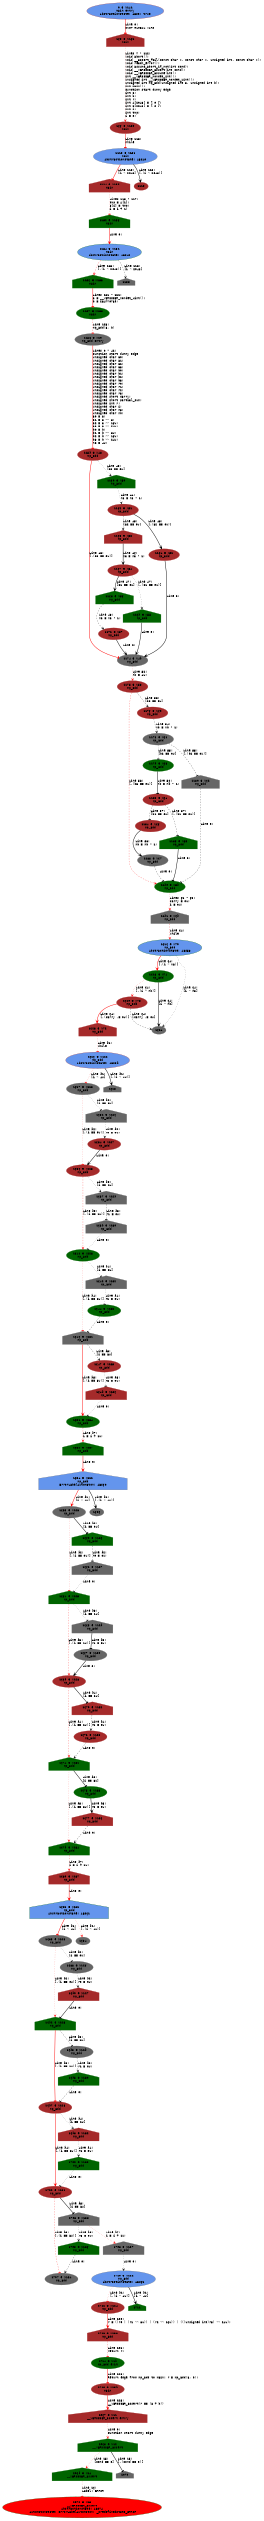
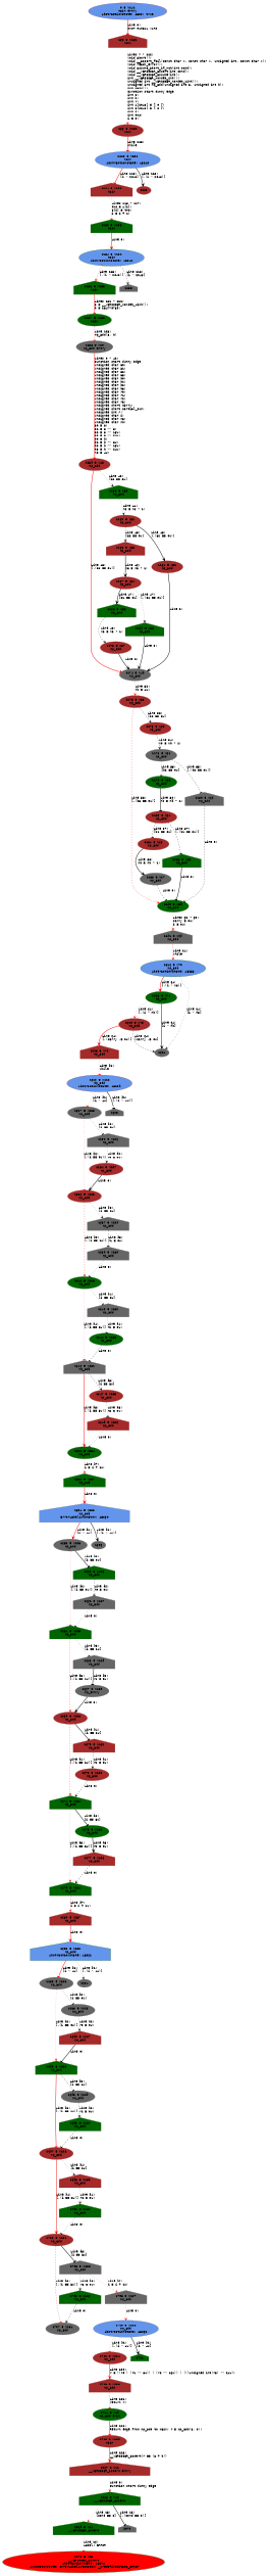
  digraph {
    fontname="DejaVu Sans Mono"
    node [color=brown fontname="DejaVu Sans Mono" shape=ellipse style=filled]
    edge [arrowhead=vee fontname="DejaVu Sans Mono" style=bold]
    n1 [fillcolor=cornflowerblue label="0 @ N141\nmain entry\nAbstractionState: ABS0: true\n"]
    n2 [label="165 @ N162\nmain\n" shape=house]
    n3 [label="166 @ N150\nmain\n"]
    n4 [color=gray40 fillcolor=cornflowerblue label="1113 @ N151\nmain\nAbstractionState: ABS40\n"]
    n5 [label="1114 @ N152\nmain\n" shape=house]
    1115
    n7 [color=darkgreen label="1152 @ N156\nmain\n" shape=house]
    n8 [color=darkgreen fillcolor=cornflowerblue label="1154 @ N151\nmain\nAbstractionState: ABS42\n"]
    n9 [color=darkgreen label="1156 @ N153\nmain\n" shape=house]
    1155 [color=gray40 shape=house]
    n11 [color=darkgreen label="1157 @ N158\nmain\n"]
    n12 [color=gray40 label="1158 @ N20\nmp_add entry\n"]
    n13 [label="1159 @ N48\nmp_add\n"]
    n14 [color=gray40 label="1174 @ N49\nmp_add\n"]
    n15 [color=darkgreen label="1160 @ N50\nmp_add\n" shape=house]
    n16 [label="1175 @ N58\nmp_add\n"]
    n17 [label="1162 @ N51\nmp_add\n"]
    n18 [color=darkgreen label="1190 @ N59\nmp_add\n"]
    n19 [label="1176 @ N60\nmp_add\n"]
    n20 [color=gray40 label="1191 @ N69\nmp_add\n" shape=house]
    n21 [color=gray40 label="1178 @ N61\nmp_add\n"]
    n22 [color=darkgreen fillcolor=cornflowerblue label="1616 @ N70\nmp_add\nAbstractionState: ABS58\n"]
    n23 [color=darkgreen label="1618 @ N74\nmp_add\n"]
    1624 [color=gray40]
    n25 [label="1620 @ N73\nmp_add\n"]
    n26 [label="1623 @ N72\nmp_add\n" shape=house]
    n27 [fillcolor=cornflowerblue label="1626 @ N122\nmp_add\nAbstractionState: ABS59\n"]
    n28 [color=gray40 label="1627 @ N123\nmp_add\n"]
    1628 [color=gray40 shape=house]
    n30 [label="1636 @ N125\nmp_add\n"]
    n31 [color=gray40 label="1632 @ N126\nmp_add\n" shape=house]
    n32 [color=darkgreen label="1641 @ N128\nmp_add\n"]
    n33 [color=gray40 label="1637 @ N129\nmp_add\n" shape=house]
    n34 [label="1634 @ N127\nmp_add\n"]
    n35 [color=gray40 label="1646 @ N131\nmp_add\n" shape=house]
    n36 [color=gray40 label="1642 @ N132\nmp_add\n" shape=house]
    n37 [color=gray40 label="1639 @ N130\nmp_add\n" shape=house]
    n38 [color=darkgreen label="1651 @ N134\nmp_add\n"]
    n39 [label="1647 @ N135\nmp_add\n"]
    n40 [color=darkgreen label="1644 @ N133\nmp_add\n"]
    n41 [color=darkgreen label="1652 @ N137\nmp_add\n" shape=house]
    n42 [label="1649 @ N136\nmp_add\n" shape=house]
    n43 [color=gray40 fillcolor=cornflowerblue label="1654 @ N122\nmp_add\nErrorLabelAutomaton: ABS60\n" shape=house]
    n44 [color=gray40 label="1655 @ N123\nmp_add\n"]
    1656 [color=gray40]
    n46 [color=darkgreen label="1664 @ N125\nmp_add\n" shape=house]
    n47 [color=darkgreen label="1660 @ N126\nmp_add\n" shape=house]
    n48 [label="1669 @ N128\nmp_add\n"]
    n49 [color=gray40 label="1665 @ N129\nmp_add\n" shape=house]
    n50 [color=gray40 label="1662 @ N127\nmp_add\n" shape=house]
    n51 [color=darkgreen label="1674 @ N131\nmp_add\n" shape=house]
    n52 [label="1670 @ N132\nmp_add\n" shape=house]
-   n53 [color=gray40 label="1667 @ N130\nmp_add\n"]
+   n53 [color=gray40 label="1667 @ N130\nmp_entry\n"]
    n54 [color=darkgreen label="1679 @ N134\nmp_add\n" shape=house]
    n55 [color=darkgreen label="1675 @ N135\nmp_add\n"]
    n56 [label="1672 @ N133\nmp_add\n"]
    n57 [label="1680 @ N137\nmp_add\n" shape=house]
    n58 [label="1677 @ N136\nmp_add\n" shape=house]
    n59 [color=darkgreen fillcolor=cornflowerblue label="1682 @ N122\nmp_add\nAbstractionState: ABS61\n" shape=house]
    n60 [color=gray40 label="1683 @ N123\nmp_add\n"]
    1684 [color=gray40]
    n62 [color=darkgreen label="1692 @ N125\nmp_add\n" shape=house]
    n63 [color=gray40 label="1688 @ N126\nmp_add\n"]
    n64 [label="1697 @ N128\nmp_add\n"]
    n65 [color=gray40 label="1693 @ N129\nmp_add\n"]
    n66 [label="1690 @ N127\nmp_add\n" shape=house]
    n67 [label="1702 @ N131\nmp_add\n"]
    n68 [label="1698 @ N132\nmp_add\n" shape=house]
    n69 [color=darkgreen label="1695 @ N130\nmp_add\n" shape=house]
    n70 [color=gray40 label="1707 @ N134\nmp_add\n"]
    n71 [color=gray40 label="1703 @ N135\nmp_add\n" shape=house]
    n72 [color=darkgreen label="1700 @ N133\nmp_add\n" shape=house]
    n73 [color=gray40 label="1708 @ N137\nmp_add\n" shape=house]
    n74 [color=darkgreen label="1705 @ N136\nmp_add\n" shape=house]
    n75 [color=gray40 fillcolor=cornflowerblue label="1710 @ N122\nmp_add\nAbstractionState: ABS62\n"]
    n76 [label="1712 @ N124\nmp_add\n"]
    1711 [color=darkgreen shape=house]
    n78 [label="1713 @ N138\nmp_add\n" shape=house]
    n79 [color=darkgreen label="1714 @ N19\nmp_add exit\n"]
    n80 [label="1715 @ N159\nmain\n"]
    n81 [label="2067 @ N11\n__VERIFIER_assert entry\n" shape=house]
    n82 [color=darkgreen label="2068 @ N12\n__VERIFIER_assert\n" shape=house]
    n83 [color=darkgreen label="2069 @ N14\n__VERIFIER_assert\n" shape=house]
    2070 [color=gray40 shape=house]
    n85 [color=darkgreen fillcolor=red label="2072 @ N15\n__VERIFIER_assert\nAbstractionState: ABS74\n AutomatonState: ErrorLabelAutomaton: _predefinedState_ERROR\n"]
    n86 [color=gray40 label="1180 @ N62\nmp_add\n" shape=house]
    n87 [color=darkgreen label="1179 @ N63\nmp_add\n"]
    n88 [label="1183 @ N64\nmp_add\n"]
    n89 [color=darkgreen label="1185 @ N65\nmp_add\n" shape=house]
    n90 [label="1184 @ N66\nmp_add\n"]
    n91 [color=gray40 label="1188 @ N67\nmp_add\n"]
    n92 [label="1164 @ N52\nmp_add\n"]
    n93 [label="1163 @ N53\nmp_add\n" shape=house]
    n94 [label="1167 @ N54\nmp_add\n"]
    n95 [color=darkgreen label="1169 @ N55\nmp_add\n" shape=house]
    n96 [color=darkgreen label="1168 @ N56\nmp_add\n" shape=house]
    n97 [label="1172 @ N57\nmp_add\n"]
    n1 -> n2 [arrowhead=tee color=red label="Line 0: \lINIT GLOBAL VARS\l"]
    n2 -> n3 [color=red label="Lines 7 - 112: \lvoid abort();\lvoid __assert_fail(const char *, const char *, unsigned int, const char *);\lvoid reach_error();\lvoid assume_abort_if_not(int cond);\lvoid __VERIFIER_assert(int cond);\lvoid __VERIFIER_assume(int);\lint __VERIFIER_nondet_int();\lunsigned int __VERIFIER_nondet_uint();\lunsigned int mp_add(unsigned int a, unsigned int b);\lint main();\lFunction start dummy edge\lint a;\lint b;\lint r;\lint A[2048] = { 0 };\lint B[2048] = { 0 };\lint i;\lint tmp;\li = 0;\l" style=dotted]
    n3 -> n4 [arrowhead=tee color=red label="Line 113: \lwhile\l"]
    n4 -> n5 [arrowhead=tee color=red label="Line 113: \l[i < 2048]\l"]
    n4 -> 1115 [label="Line 113: \l[!(i < 2048)]\l"]
    n5 -> n7 [arrowhead=tee color=red label="Lines 115 - 117: \ltmp = A[i];\lB[i] = tmp;\li = i + 1;\l" style=dotted]
    n7 -> n8 [color=red label="Line 0: \l\l"]
    n8 -> n9 [color=red label="Line 113: \l[!(i < 2048)]\l" style=dashed]
    n8 -> 1155 [label="Line 113: \l[i < 2048]\l" style=dashed]
    n9 -> n11 [arrowhead=tee color=red label="Lines 121 - 122: \la = __VERIFIER_nondet_uint();\lb = 234770789;\l"]
    n11 -> n12 [arrowhead=tee color=red label="Line 123: \lmp_add(a, b)\l" style=dashed]
    n12 -> n13 [arrowhead=tee color=red label="Lines 0 - 42: \lFunction start dummy edge\lunsigned char a0;\lunsigned char a1;\lunsigned char a2;\lunsigned char a3;\lunsigned char b0;\lunsigned char b1;\lunsigned char b2;\lunsigned char b3;\lunsigned char r0;\lunsigned char r1;\lunsigned char r2;\lunsigned char r3;\lunsigned short carry;\lunsigned short partial_sum;\lunsigned int r;\lunsigned char i;\lunsigned char na;\lunsigned char nb;\la0 = a;\la1 = a >> 8;\la2 = a >> 16U;\la3 = a >> 24U;\lb0 = b;\lb1 = b >> 8U;\lb2 = b >> 16U;\lb3 = b >> 24U;\lna = 4U;\l"]
    n13 -> n14 [arrowhead=tee color=red label="Line 43: \l[!(a3 == 0U)]\l"]
    n13 -> n15 [label="Line 43: \l[a3 == 0U]\l" style=dotted]
    n14 -> n16 [color=red label="Line 52: \lnb = 4U;\l" style=dotted]
    n15 -> n17 [label="Line 44: \lna = na - 1;\l" style=dotted]
    n16 -> n18 [color=red label="Line 53: \l[!(b3 == 0U)]\l" style=dashed]
    n16 -> n19 [label="Line 53: \l[b3 == 0U]\l" style=dashed]
    n17 -> n92 [label="Line 45: \l[!(a2 == 0U)]\l"]
    n17 -> n93 [label="Line 45: \l[a2 == 0U]\l" style=dashed]
    n18 -> n20 [color=red label="Lines 62 - 63: \lcarry = 0U;\li = 0U;\l" style=dotted]
    n19 -> n21 [label="Line 54: \lnb = nb - 1;\l" style=dashed]
    n20 -> n22 [color=red label="Line 64: \lwhile\l" style=dashed]
    n21 -> n86 [arrowhead=tee label="Line 55: \l[!(b2 == 0U)]\l" style=dashed]
    n21 -> n87 [arrowhead=tee label="Line 55: \l[b2 == 0U]\l" style=dotted]
    n22 -> n23 [color=red label="Line 64: \l[!(i < na)]\l"]
    n22 -> 1624 [label="Line 64: \l[i < na]\l" style=dotted]
    n23 -> 1624 [label="Line 64: \l[i < nb]\l"]
    n23 -> n25 [color=red label="Line 64: \l[!(i < nb)]\l" style=dotted]
    n25 -> 1624 [label="Line 64: \l[carry != 0U]\l" style=dashed]
    n25 -> n26 [color=red label="Line 64: \l[!(carry != 0U)]\l"]
    n26 -> n27 [arrowhead=tee color=red label="Line 91: \lwhile\l" style=dotted]
    n27 -> n28 [arrowhead=tee color=red label="Line 91: \l[i < 4U]\l" style=dotted]
-   n27 -> 1628 [label="Line 91: \l[!(i < 4U)]\l"]
+   n27 -> 1628 [arrowhead=tee label="Line 91: \l[!(i < 4U)]\l"]
    n28 -> n30 [arrowhead=tee color=red label="Line 92: \l[!(i == 0U)]\l" style=dotted]
    n28 -> n31 [arrowhead=tee label="Line 92: \l[i == 0U]\l" style=dotted]
    n30 -> n32 [color=red label="Line 93: \l[!(i == 1U)]\l" style=dashed]
    n30 -> n33 [label="Line 93: \l[i == 1U]\l" style=dotted]
    n31 -> n34 [label="Line 92: \lr0 = 0U;\l" style=dotted]
    n32 -> n35 [arrowhead=tee color=red label="Line 94: \l[!(i == 2U)]\l" style=dotted]
    n32 -> n36 [arrowhead=tee label="Line 94: \l[i == 2U]\l" style=dotted]
    n33 -> n37 [arrowhead=tee label="Line 93: \lr1 = 0U;\l" style=dashed]
    n34 -> n30 [label="Line 0: \l\l"]
    n35 -> n38 [color=red label="Line 95: \l[!(i == 3U)]\l"]
    n35 -> n39 [label="Line 95: \l[i == 3U]\l" style=dashed]
    n36 -> n40 [arrowhead=tee label="Line 94: \lr2 = 0U;\l" style=dotted]
    n37 -> n32 [arrowhead=tee label="Line 0: \l\l" style=dotted]
    n38 -> n41 [color=red label="Line 97: \li = i + 1U;\l" style=dashed]
    n39 -> n42 [arrowhead=tee label="Line 95: \lr3 = 0U;\l" style=dotted]
    n40 -> n35 [arrowhead=tee label="Line 0: \l\l" style=dashed]
    n41 -> n43 [color=red label="Line 0: \l\l"]
    n42 -> n38 [arrowhead=tee label="Line 0: \l\l" style=dotted]
    n43 -> n44 [color=red label="Line 91: \l[i < 4U]\l"]
    n43 -> 1656 [label="Line 91: \l[!(i < 4U)]\l"]
    n44 -> n46 [arrowhead=tee color=red label="Line 92: \l[!(i == 0U)]\l" style=dotted]
    n44 -> n47 [arrowhead=tee label="Line 92: \l[i == 0U]\l"]
    n46 -> n48 [color=red label="Line 93: \l[!(i == 1U)]\l" style=dashed]
    n46 -> n49 [arrowhead=tee label="Line 93: \l[i == 1U]\l" style=dotted]
    n47 -> n50 [arrowhead=tee label="Line 92: \lr0 = 0U;\l" style=dashed]
    n48 -> n51 [color=red label="Line 94: \l[!(i == 2U)]\l" style=dashed]
    n48 -> n52 [arrowhead=tee label="Line 94: \l[i == 2U]\l"]
    n49 -> n53 [arrowhead=tee label="Line 93: \lr1 = 0U;\l"]
    n50 -> n46 [arrowhead=tee label="Line 0: \l\l" style=dotted]
    n51 -> n54 [color=red label="Line 95: \l[!(i == 3U)]\l" style=dotted]
    n51 -> n55 [arrowhead=tee label="Line 95: \l[i == 3U]\l"]
    n52 -> n56 [label="Line 94: \lr2 = 0U;\l" style=dashed]
    n53 -> n48 [label="Line 0: \l\l"]
    n54 -> n57 [color=red label="Line 97: \li = i + 1U;\l" style=dashed]
    n55 -> n58 [label="Line 95: \lr3 = 0U;\l"]
    n56 -> n51 [label="Line 0: \l\l" style=dashed]
    n57 -> n59 [color=red label="Line 0: \l\l"]
    n58 -> n54 [label="Line 0: \l\l" style=dashed]
    n59 -> n60 [arrowhead=tee color=red label="Line 91: \l[i < 4U]\l"]
-   n59 -> 1684 [label="Line 91: \l[!(i < 4U)]\l" style=dotted color=red]
+   n59 -> 1684 [label="Line 91: \l[!(i < 4U)]\l" style=dotted]
    n60 -> n62 [color=red label="Line 92: \l[!(i == 0U)]\l" style=dotted]
    n60 -> n63 [arrowhead=tee label="Line 92: \l[i == 0U]\l" style=dotted]
    n62 -> n64 [arrowhead=tee color=red label="Line 93: \l[!(i == 1U)]\l"]
    n62 -> n65 [arrowhead=tee label="Line 93: \l[i == 1U]\l" style=dashed]
    n63 -> n66 [label="Line 92: \lr0 = 0U;\l" style=dotted]
    n64 -> n67 [color=red label="Line 94: \l[!(i == 2U)]\l"]
    n64 -> n68 [label="Line 94: \l[i == 2U]\l" style=dotted]
    n65 -> n69 [label="Line 93: \lr1 = 0U;\l" style=dashed]
    n66 -> n62 [arrowhead=tee label="Line 0: \l\l"]
    n67 -> n70 [arrowhead=tee color=red label="Line 95: \l[!(i == 3U)]\l" style=dashed]
    n67 -> n71 [arrowhead=tee label="Line 95: \l[i == 3U]\l"]
    n68 -> n72 [label="Line 94: \lr2 = 0U;\l" style=dotted]
    n69 -> n64 [arrowhead=tee label="Line 0: \l\l" style=dashed]
    n71 -> n73 [color=red label="Line 97: \li = i + 1U;\l" style=dotted]
    n71 -> n74 [label="Line 95: \lr3 = 0U;\l" style=dotted]
    n72 -> n67 [arrowhead=tee label="Line 0: \l\l" style=dotted]
-   n73 -> n75 [color=black label="Line 0: \l\l" style=dotted]
+   n73 -> n75 [color=red label="Line 0: \l\l" style=dotted]
    n74 -> n70 [label="Line 0: \l\l" style=dashed]
    n75 -> n76 [arrowhead=tee color=red label="Line 91: \l[!(i < 4U)]\l" style=dotted]
    n75 -> 1711 [label="Line 91: \l[i < 4U]\l"]
    n76 -> n78 [color=red label="Line 100: \lr = ((r0 | (r1 << 8U)) | (r2 << 16U)) | (((unsigned int)r3) << 24U);\l"]
    n78 -> n79 [arrowhead=tee color=red label="Line 102: \lreturn r;\l" style=dashed]
    n79 -> n80 [arrowhead=tee color=red label="Line 123: \lReturn edge from mp_add to main: r = mp_add(a, b);\l"]
    n80 -> n81 [color=red label="Line 125: \l__VERIFIER_assert(r == (a + b))\l"]
    n81 -> n82 [color=red label="Line 0: \lFunction start dummy edge\l" style=dotted]
    n82 -> n83 [color=red label="Line 15: \l[cond == 0]\l" style=dotted]
    n82 -> 2070 [arrowhead=tee label="Line 15: \l[!(cond == 0)]\l"]
    n83 -> n85 [arrowhead=tee color=red label="Line 16: \lLabel: ERROR\l" style=dotted]
    n86 -> n18 [arrowhead=tee label="Line 0: \l\l" style=dashed]
    n87 -> n88 [arrowhead=tee label="Line 56: \lnb = nb - 1;\l"]
    n88 -> n89 [arrowhead=tee label="Line 57: \l[!(b1 == 0U)]\l" style=dashed]
    n88 -> n90 [arrowhead=tee label="Line 57: \l[b1 == 0U]\l" style=dashed]
    n89 -> n18 [arrowhead=tee label="Line 0: \l\l"]
    n90 -> n91 [label="Line 58: \lnb = nb - 1;\l"]
    n91 -> n18 [arrowhead=tee label="Line 0: \l\l" style=dashed]
    n92 -> n14 [label="Line 0: \l\l"]
    n93 -> n94 [label="Line 46: \lna = na - 1;\l"]
    n94 -> n95 [label="Line 47: \l[!(a1 == 0U)]\l" style=dotted]
    n94 -> n96 [label="Line 47: \l[a1 == 0U]\l"]
    n95 -> n14 [label="Line 0: \l\l"]
    n96 -> n97 [label="Line 48: \lna = na - 1;\l" style=dashed]
    n97 -> n14 [label="Line 0: \l\l"]
  }
